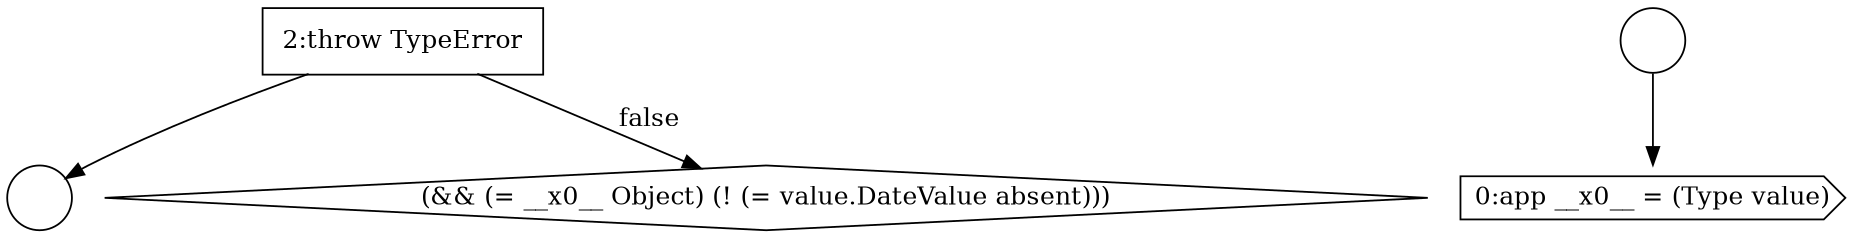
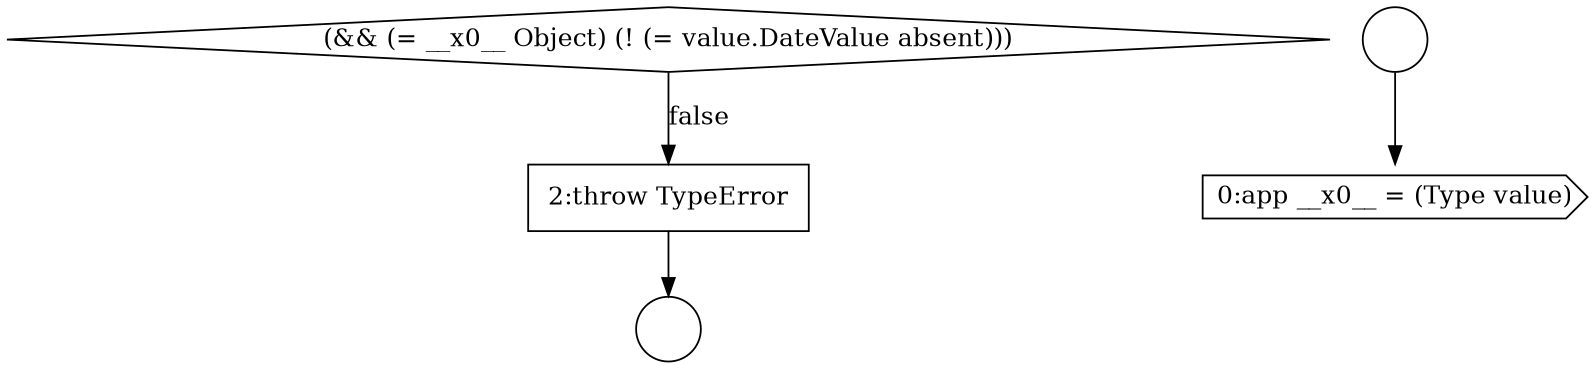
  digraph {
    node [color=black fillcolor=white shape=circle style=filled]
    edge [color=black]
    n1 [label=<<font color="black">     <table border="0" cellborder="1" cellspacing="0" cellpadding="10">       <tr><td align="left">2:throw TypeError</td></tr>     </table>   </font>> margin=0 shape=none]
    n2 [label=" "]
    n3 [label=<<font color="black">0:app __x0__ = (Type value)</font>> shape=cds]
    n4 [label=<<font color="black">(&amp;&amp; (= __x0__ Object) (! (= value.DateValue absent)))</font>> shape=diamond]
    n5 [label=" "]
    n1 -> n2
-   n1 -> n4 [label=<<font color="black">false</font>>]
+   n4 -> n1 [label=<<font color="black">false</font>>]
    n5 -> n3
  }
